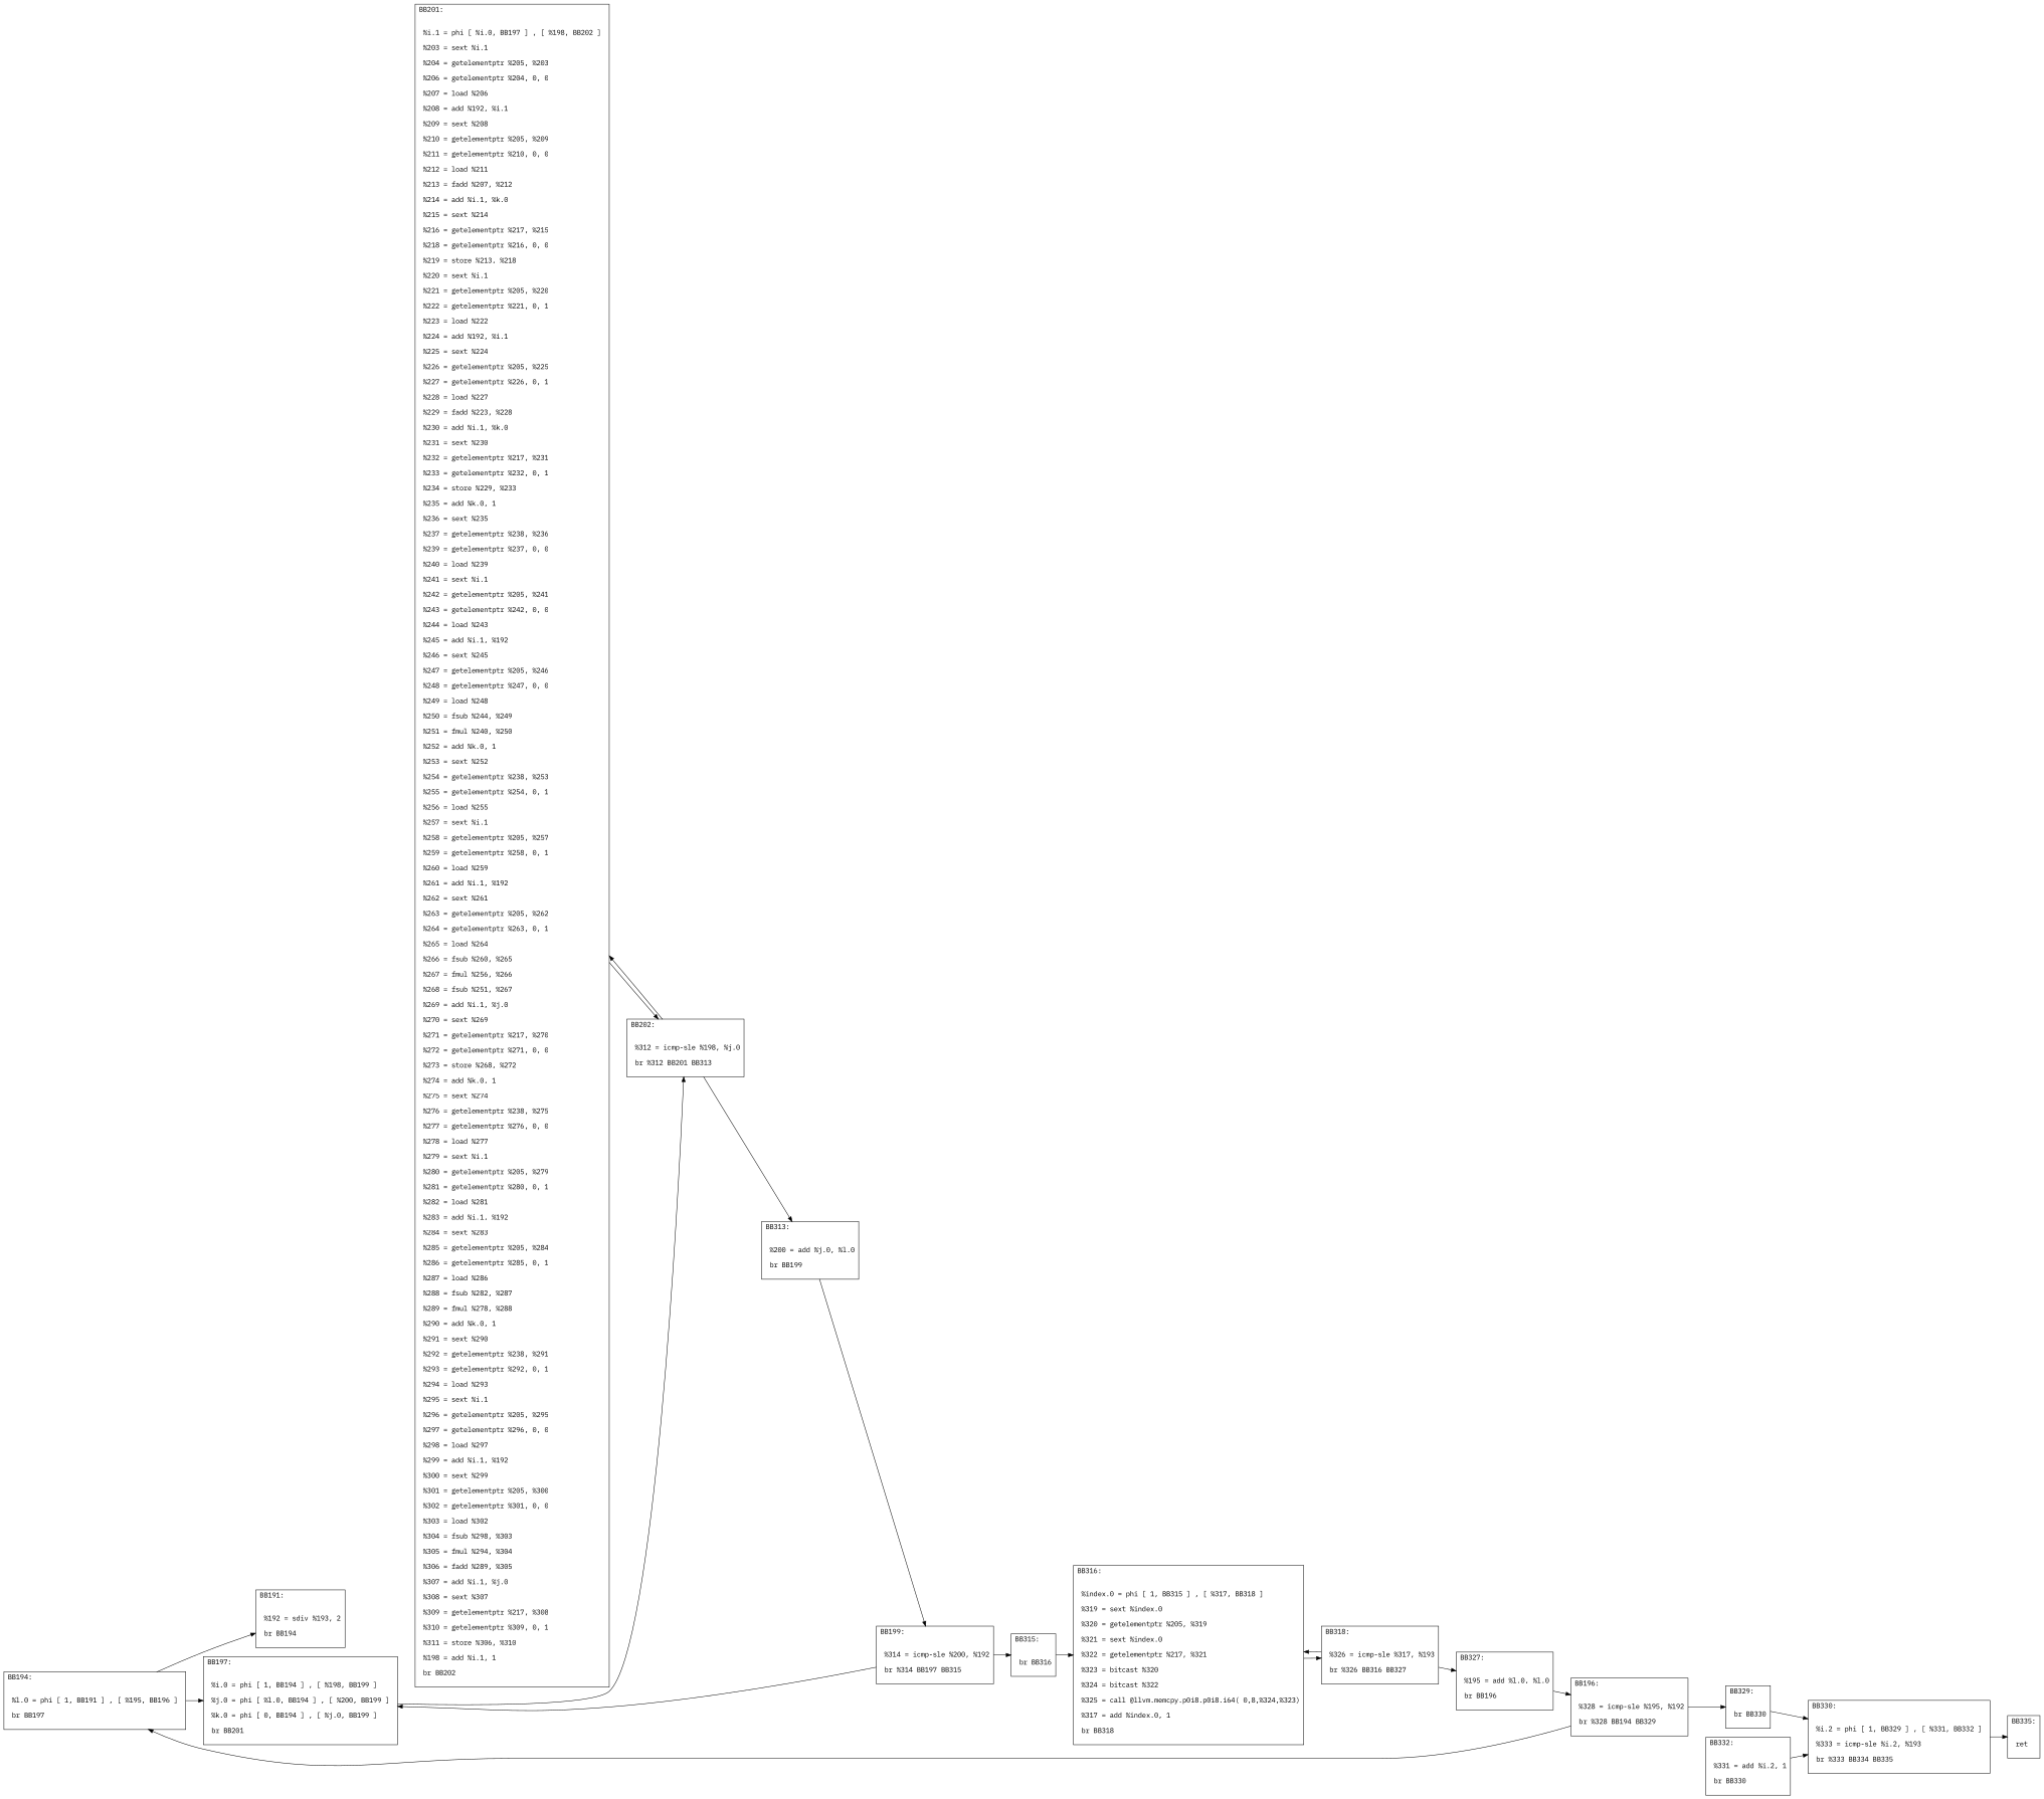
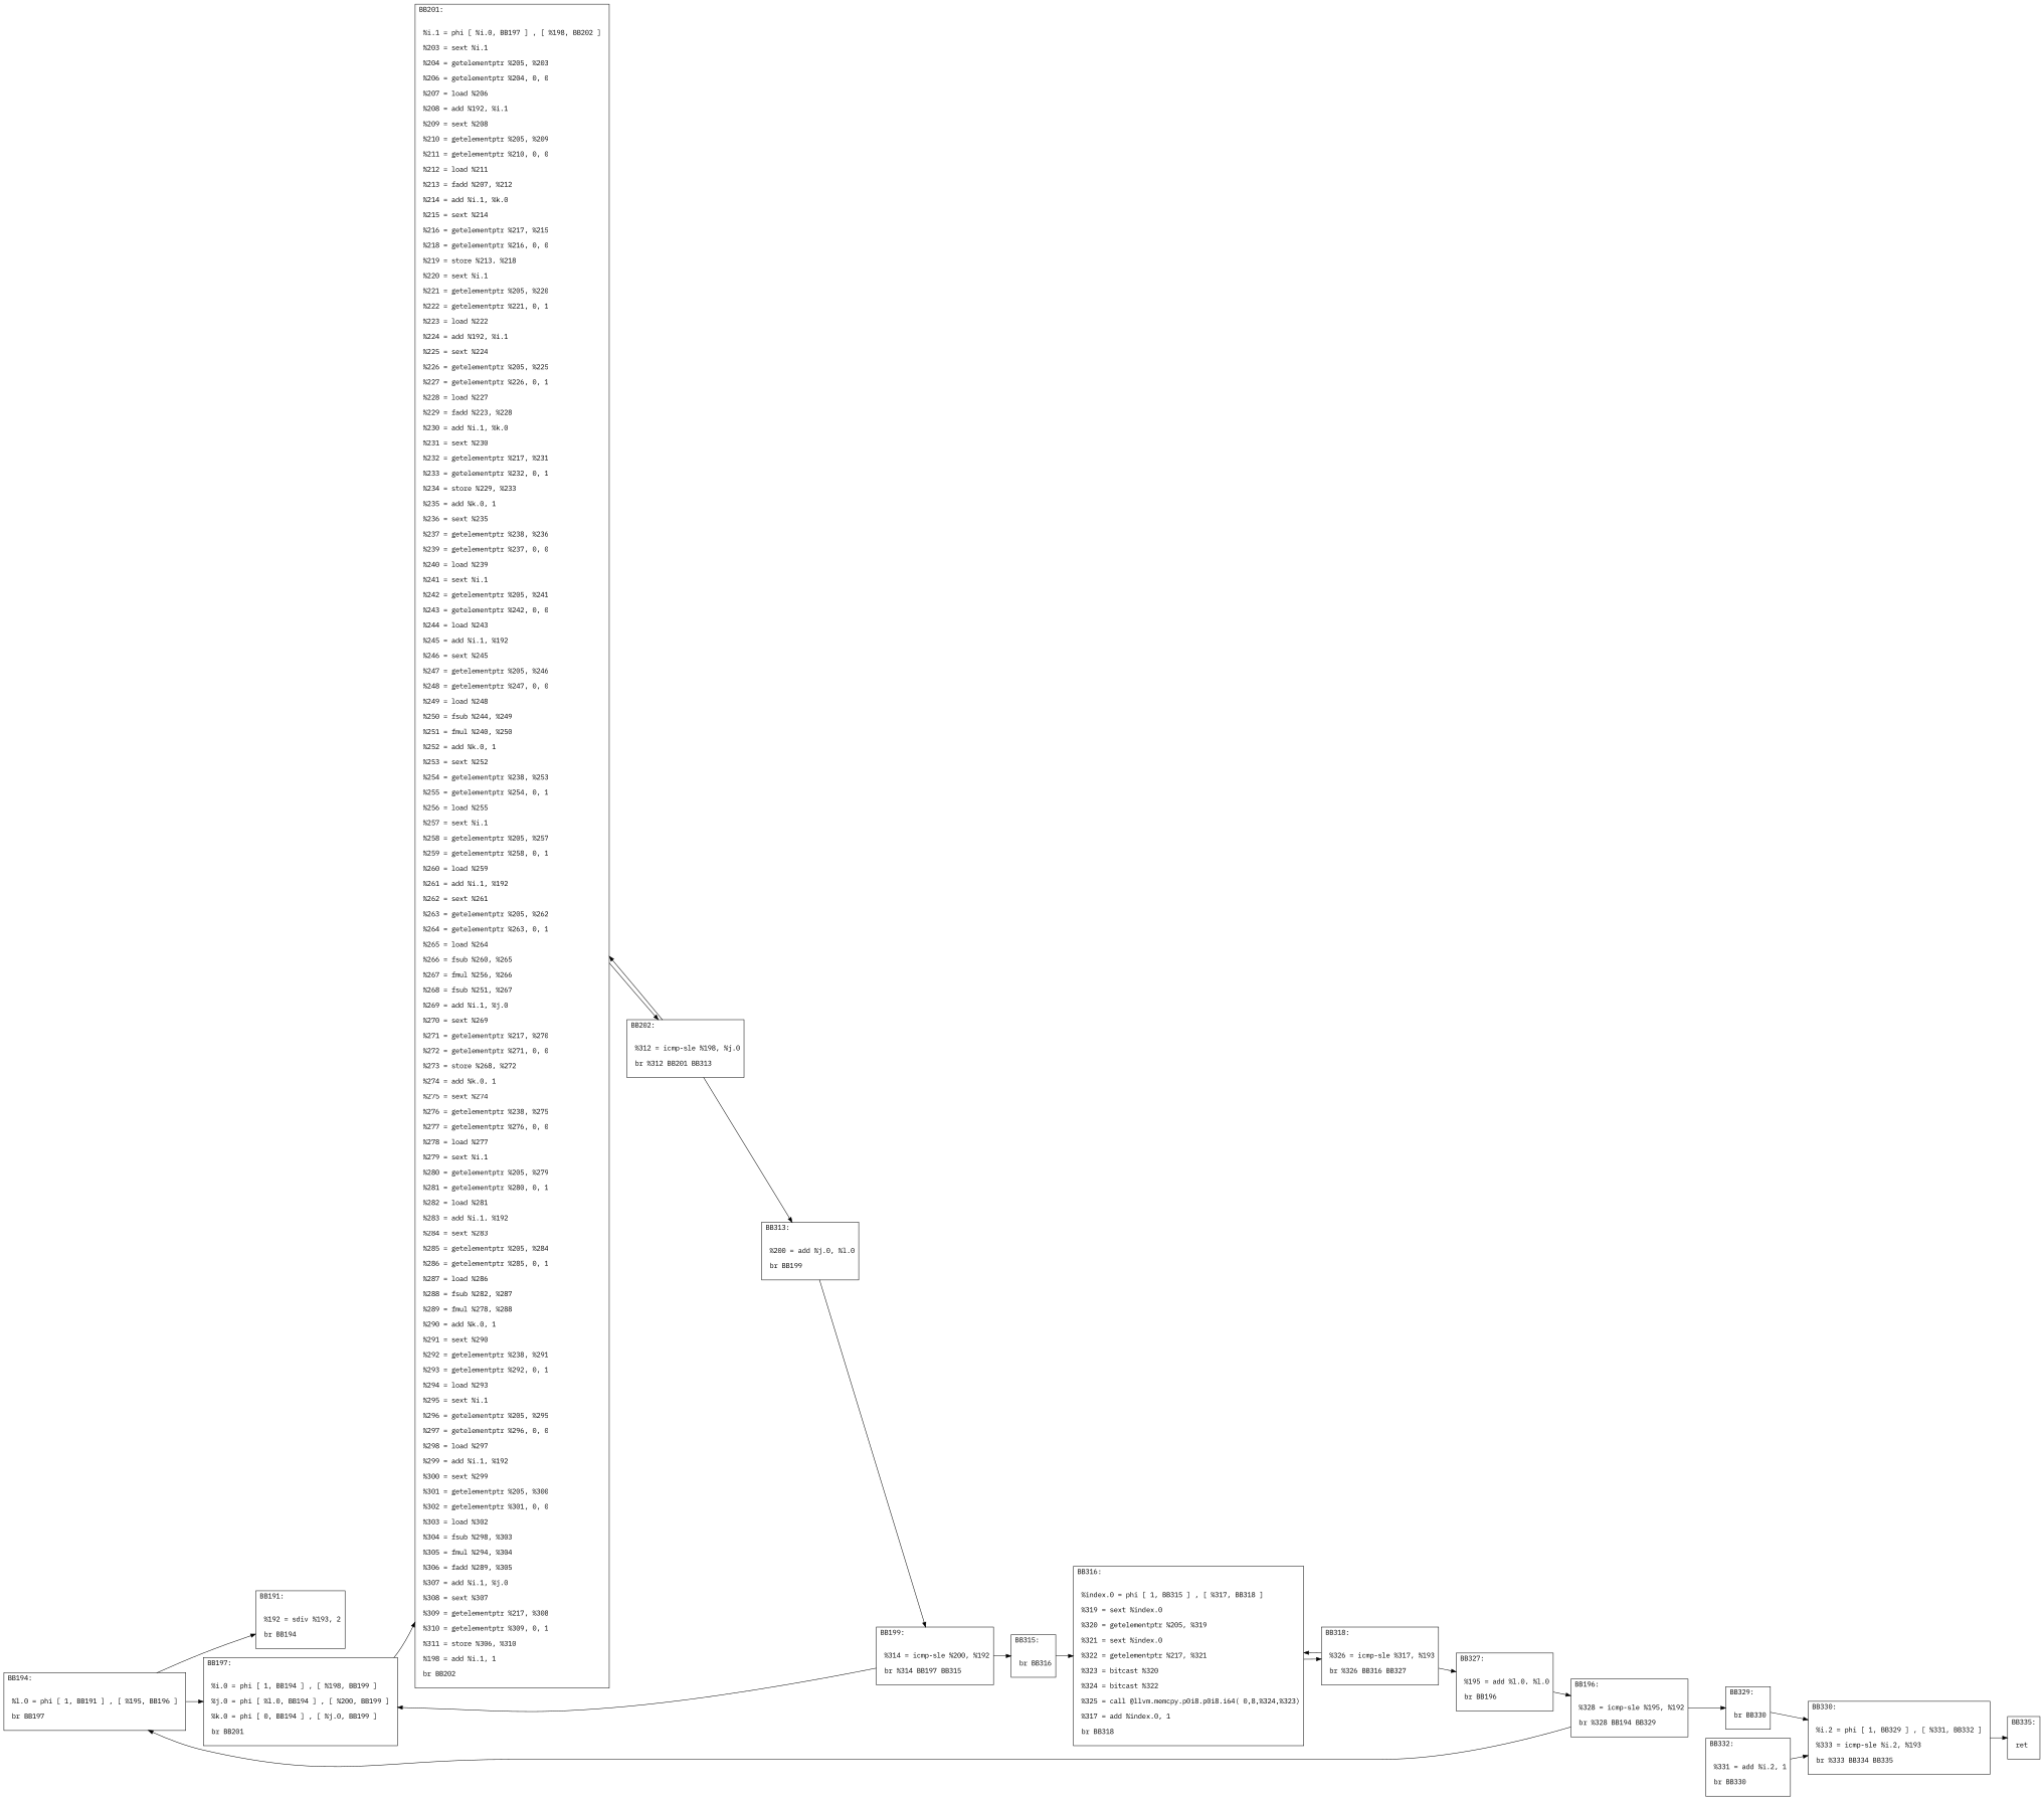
  digraph {
    fontname="IBM Plex Mono"
    rankdir=LR
    node [fontname="IBM Plex Mono" shape=record]
    edge [fontname="IBM Plex Mono"]
    n1 [label="{BB191:\l\l\n             %192 = sdiv %193, 2\l\n             br BB194\l\n             }"]
    n2 [label="{BB194:\l\l\n             %l.0 = phi [ 1, BB191 ] , [ %195, BB196 ] \l\n             br BB197\l\n             }"]
    n3 [label="{BB197:\l\l\n             %i.0 = phi [ 1, BB194 ] , [ %198, BB199 ] \l\n             %j.0 = phi [ %l.0, BB194 ] , [ %200, BB199 ] \l\n             %k.0 = phi [ 0, BB194 ] , [ %j.0, BB199 ] \l\n             br BB201\l\n             }"]
    n4 [label="{BB201:\l\l\n             %i.1 = phi [ %i.0, BB197 ] , [ %198, BB202 ] \l\n             %203 = sext %i.1\l\n             %204 = getelementptr %205, %203\l\n             %206 = getelementptr %204, 0, 0\l\n             %207 = load %206\l\n             %208 = add %192, %i.1\l\n             %209 = sext %208\l\n             %210 = getelementptr %205, %209\l\n             %211 = getelementptr %210, 0, 0\l\n             %212 = load %211\l\n             %213 = fadd %207, %212\l\n             %214 = add %i.1, %k.0\l\n             %215 = sext %214\l\n             %216 = getelementptr %217, %215\l\n             %218 = getelementptr %216, 0, 0\l\n             %219 = store %213, %218\l\n             %220 = sext %i.1\l\n             %221 = getelementptr %205, %220\l\n             %222 = getelementptr %221, 0, 1\l\n             %223 = load %222\l\n             %224 = add %192, %i.1\l\n             %225 = sext %224\l\n             %226 = getelementptr %205, %225\l\n             %227 = getelementptr %226, 0, 1\l\n             %228 = load %227\l\n             %229 = fadd %223, %228\l\n             %230 = add %i.1, %k.0\l\n             %231 = sext %230\l\n             %232 = getelementptr %217, %231\l\n             %233 = getelementptr %232, 0, 1\l\n             %234 = store %229, %233\l\n             %235 = add %k.0, 1\l\n             %236 = sext %235\l\n             %237 = getelementptr %238, %236\l\n             %239 = getelementptr %237, 0, 0\l\n             %240 = load %239\l\n             %241 = sext %i.1\l\n             %242 = getelementptr %205, %241\l\n             %243 = getelementptr %242, 0, 0\l\n             %244 = load %243\l\n             %245 = add %i.1, %192\l\n             %246 = sext %245\l\n             %247 = getelementptr %205, %246\l\n             %248 = getelementptr %247, 0, 0\l\n             %249 = load %248\l\n             %250 = fsub %244, %249\l\n             %251 = fmul %240, %250\l\n             %252 = add %k.0, 1\l\n             %253 = sext %252\l\n             %254 = getelementptr %238, %253\l\n             %255 = getelementptr %254, 0, 1\l\n             %256 = load %255\l\n             %257 = sext %i.1\l\n             %258 = getelementptr %205, %257\l\n             %259 = getelementptr %258, 0, 1\l\n             %260 = load %259\l\n             %261 = add %i.1, %192\l\n             %262 = sext %261\l\n             %263 = getelementptr %205, %262\l\n             %264 = getelementptr %263, 0, 1\l\n             %265 = load %264\l\n             %266 = fsub %260, %265\l\n             %267 = fmul %256, %266\l\n             %268 = fsub %251, %267\l\n             %269 = add %i.1, %j.0\l\n             %270 = sext %269\l\n             %271 = getelementptr %217, %270\l\n             %272 = getelementptr %271, 0, 0\l\n             %273 = store %268, %272\l\n             %274 = add %k.0, 1\l\n             %275 = sext %274\l\n             %276 = getelementptr %238, %275\l\n             %277 = getelementptr %276, 0, 0\l\n             %278 = load %277\l\n             %279 = sext %i.1\l\n             %280 = getelementptr %205, %279\l\n             %281 = getelementptr %280, 0, 1\l\n             %282 = load %281\l\n             %283 = add %i.1, %192\l\n             %284 = sext %283\l\n             %285 = getelementptr %205, %284\l\n             %286 = getelementptr %285, 0, 1\l\n             %287 = load %286\l\n             %288 = fsub %282, %287\l\n             %289 = fmul %278, %288\l\n             %290 = add %k.0, 1\l\n             %291 = sext %290\l\n             %292 = getelementptr %238, %291\l\n             %293 = getelementptr %292, 0, 1\l\n             %294 = load %293\l\n             %295 = sext %i.1\l\n             %296 = getelementptr %205, %295\l\n             %297 = getelementptr %296, 0, 0\l\n             %298 = load %297\l\n             %299 = add %i.1, %192\l\n             %300 = sext %299\l\n             %301 = getelementptr %205, %300\l\n             %302 = getelementptr %301, 0, 0\l\n             %303 = load %302\l\n             %304 = fsub %298, %303\l\n             %305 = fmul %294, %304\l\n             %306 = fadd %289, %305\l\n             %307 = add %i.1, %j.0\l\n             %308 = sext %307\l\n             %309 = getelementptr %217, %308\l\n             %310 = getelementptr %309, 0, 1\l\n             %311 = store %306, %310\l\n             %198 = add %i.1, 1\l\n             br BB202\l\n             }"]
    n5 [label="{BB202:\l\l\n             %312 = icmp-sle %198, %j.0\l\n             br %312 BB201 BB313\l\n             }"]
    n6 [label="{BB313:\l\l\n             %200 = add %j.0, %l.0\l\n             br BB199\l\n             }"]
    n7 [label="{BB199:\l\l\n             %314 = icmp-sle %200, %192\l\n             br %314 BB197 BB315\l\n             }"]
    n8 [label="{BB315:\l\l\n             br BB316\l\n             }"]
    n9 [label="{BB316:\l\l\n             %index.0 = phi [ 1, BB315 ] , [ %317, BB318 ] \l\n             %319 = sext %index.0\l\n             %320 = getelementptr %205, %319\l\n             %321 = sext %index.0\l\n             %322 = getelementptr %217, %321\l\n             %323 = bitcast %320\l\n             %324 = bitcast %322\l\n             %325 = call @llvm.memcpy.p0i8.p0i8.i64( 0,8,%324,%323)\l\n             %317 = add %index.0, 1\l\n             br BB318\l\n             }"]
    n10 [label="{BB318:\l\l\n             %326 = icmp-sle %317, %193\l\n             br %326 BB316 BB327\l\n             }"]
    n11 [label="{BB327:\l\l\n             %195 = add %l.0, %l.0\l\n             br BB196\l\n             }"]
    n12 [label="{BB196:\l\l\n             %328 = icmp-sle %195, %192\l\n             br %328 BB194 BB329\l\n             }"]
    n13 [label="{BB329:\l\l\n             br BB330\l\n             }"]
    n14 [label="{BB330:\l\l\n             %i.2 = phi [ 1, BB329 ] , [ %331, BB332 ] \l\n             %333 = icmp-sle %i.2, %193\l\n             br %333 BB334 BB335\l\n             }"]
    n15 [label="{BB335:\l\l\n             ret\l\n             }"]
    n16 [label="{BB332:\l\l\n             %331 = add %i.2, 1\l\n             br BB330\l\n             }"]
    n2 -> n1
    n2 -> n3
-   n3 -> n5
+   n3 -> n4
    n4 -> n5
    n5 -> n4
    n5 -> n6
    n6 -> n7
    n7 -> n3
    n7 -> n8
    n8 -> n9
    n9 -> n10
    n10 -> n9
    n10 -> n11
    n11 -> n12
    n12 -> n2
    n12 -> n13
    n13 -> n14
    n14 -> n15
    n16 -> n14
  }
